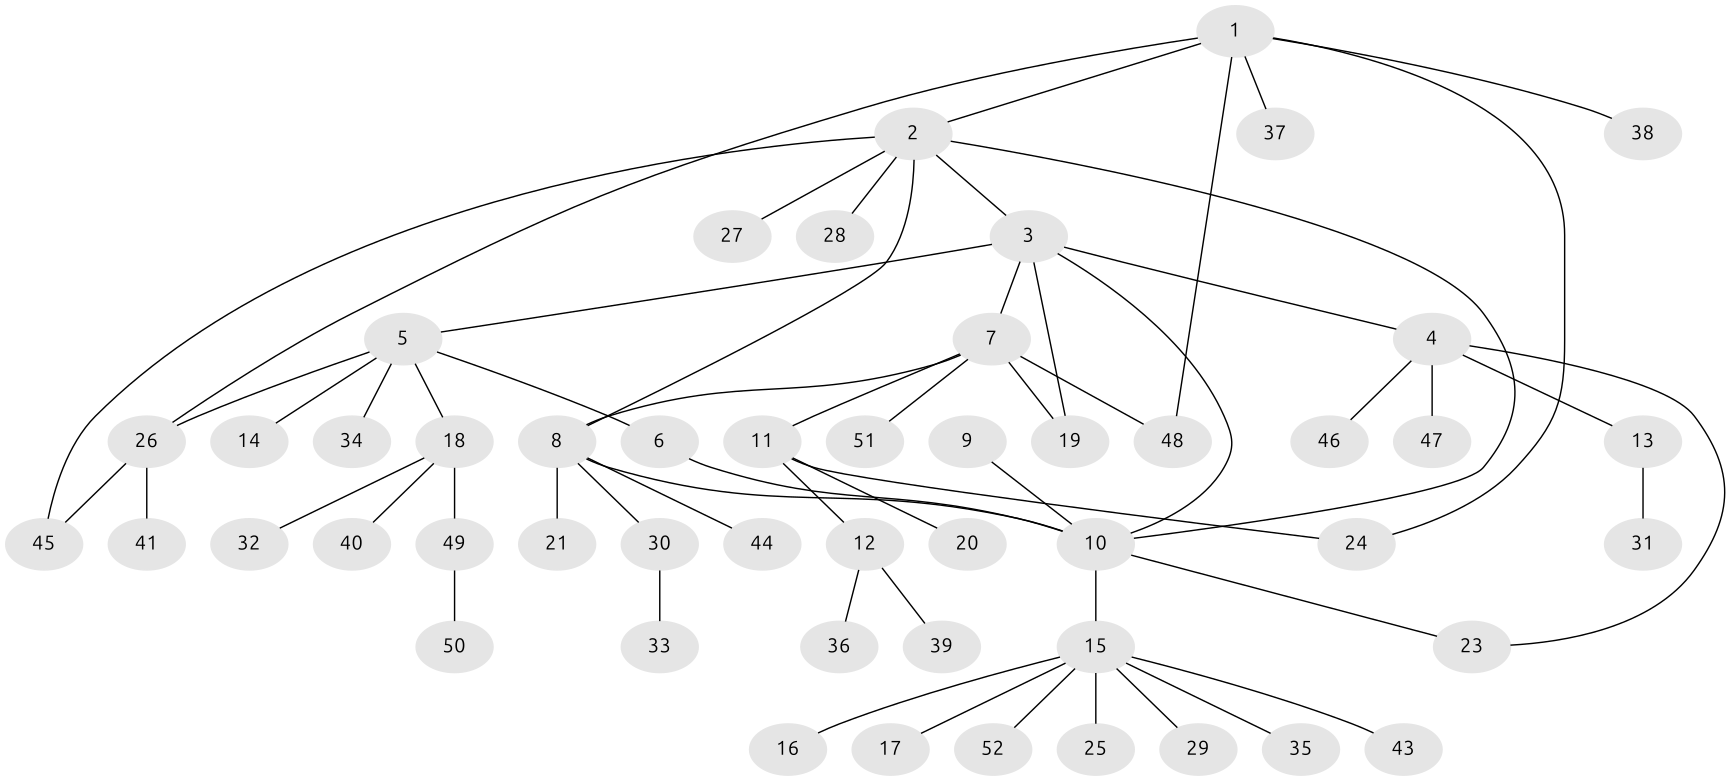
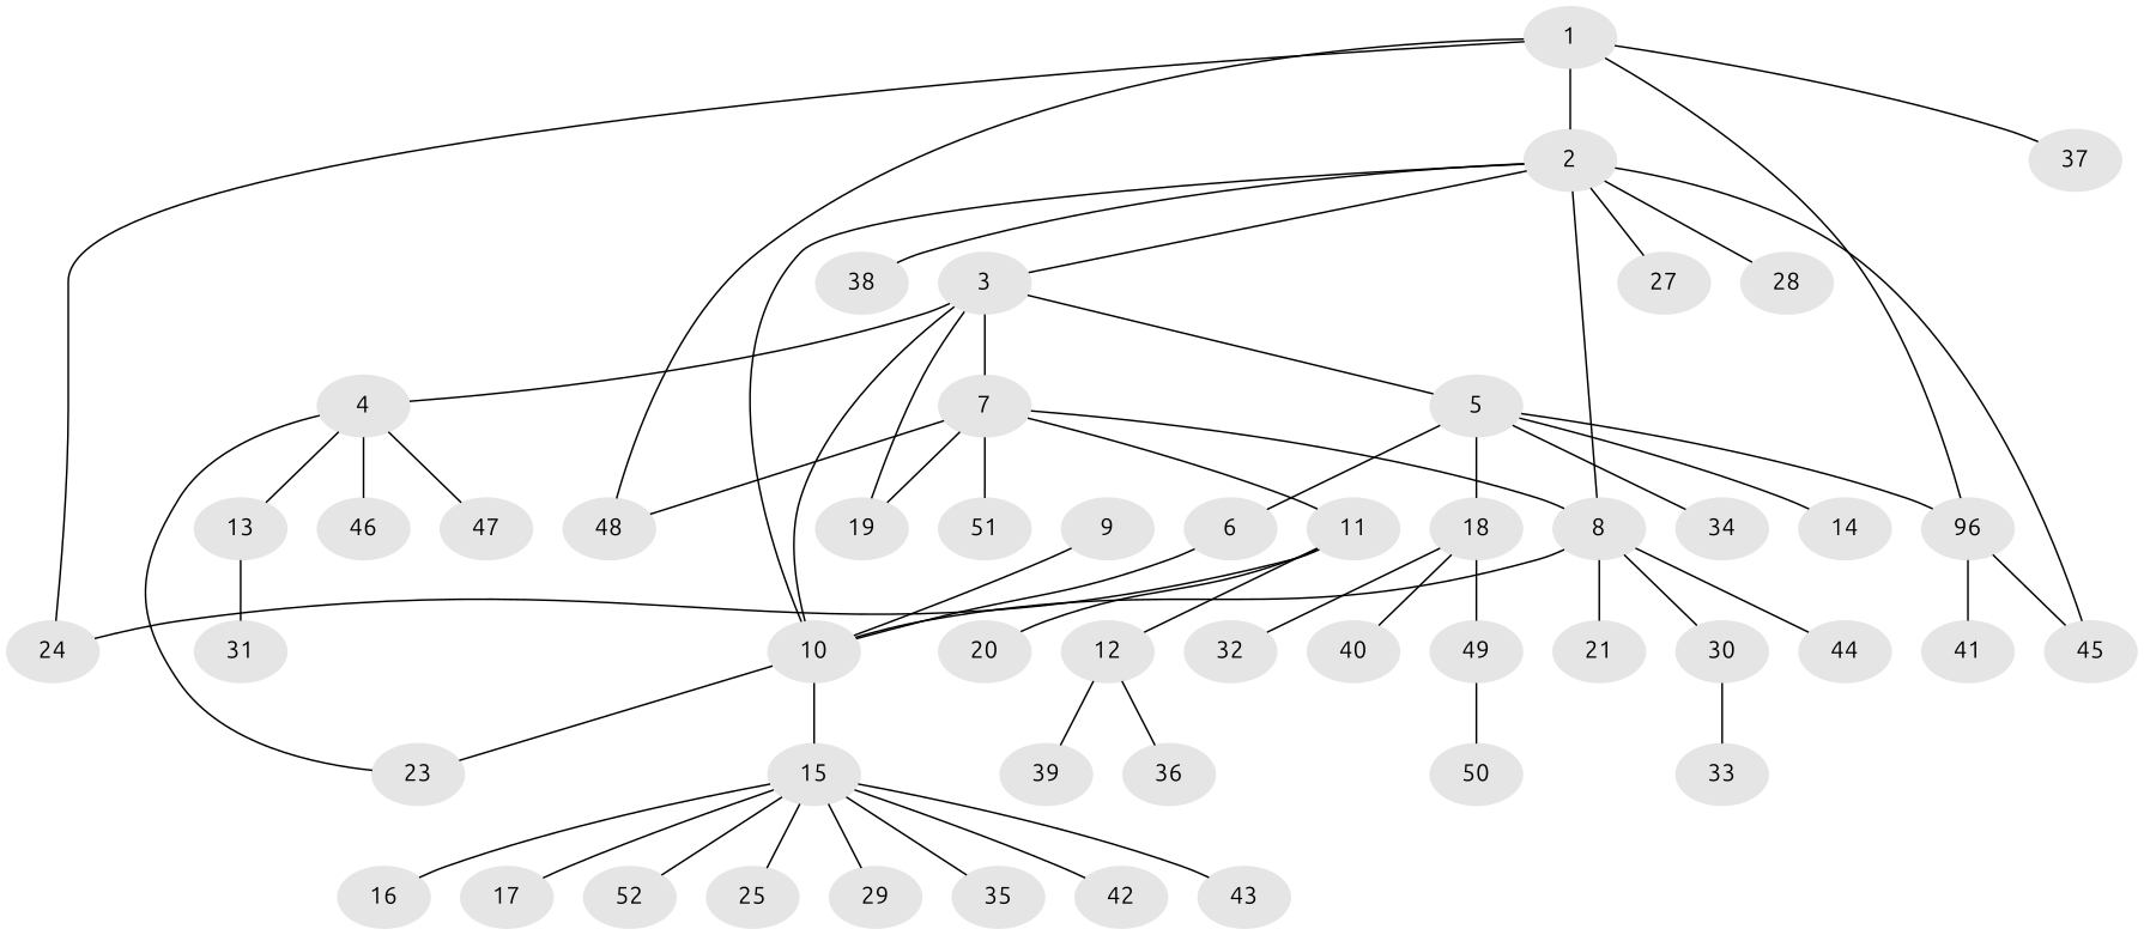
  graph {
    fontname=Ubuntu
    node [color=gray90 fontname=Ubuntu style=filled]
    edge [fontname=Ubuntu]
    1
    2
    24
-   26
+   26 [label=96]
    37
    48
    3
    8
    10
    27
    28
    38
    45
    5
    6
    14
    18
    34
    41
    4
    7
    19
    21
    30
    44
    23
    15
    13
    46
    47
    11
    51
    31
    32
    40
    49
    12
    20
    33
    9
    16
    17
    n43 [label=52]
    25
    29
    35
+   42
    43
    36
    39
    50
    1 -- 2
    1 -- 24
    1 -- 26
    1 -- 37
    1 -- 48
    2 -- 3
    2 -- 8
    2 -- 10
    2 -- 27
    2 -- 28
-   1 -- 38
+   2 -- 38
    2 -- 45
    26 -- 45
    26 -- 41
    3 -- 10
    3 -- 5
    3 -- 4
    3 -- 7
    3 -- 19
    8 -- 10
    8 -- 21
    8 -- 30
    8 -- 44
    10 -- 23
    10 -- 15
    5 -- 26
    5 -- 6
    5 -- 14
    5 -- 18
    5 -- 34
    6 -- 10
    18 -- 32
    18 -- 40
    18 -- 49
    4 -- 23
    4 -- 13
    4 -- 46
    4 -- 47
    7 -- 48
    7 -- 8
    7 -- 19
    7 -- 11
    7 -- 51
    30 -- 33
    15 -- 16
    15 -- 17
    15 -- n43
    15 -- 25
    15 -- 29
    15 -- 35
+   15 -- 42
    15 -- 43
    13 -- 31
    11 -- 24
    11 -- 12
    11 -- 20
    49 -- 50
    12 -- 36
    12 -- 39
    9 -- 10
  }
